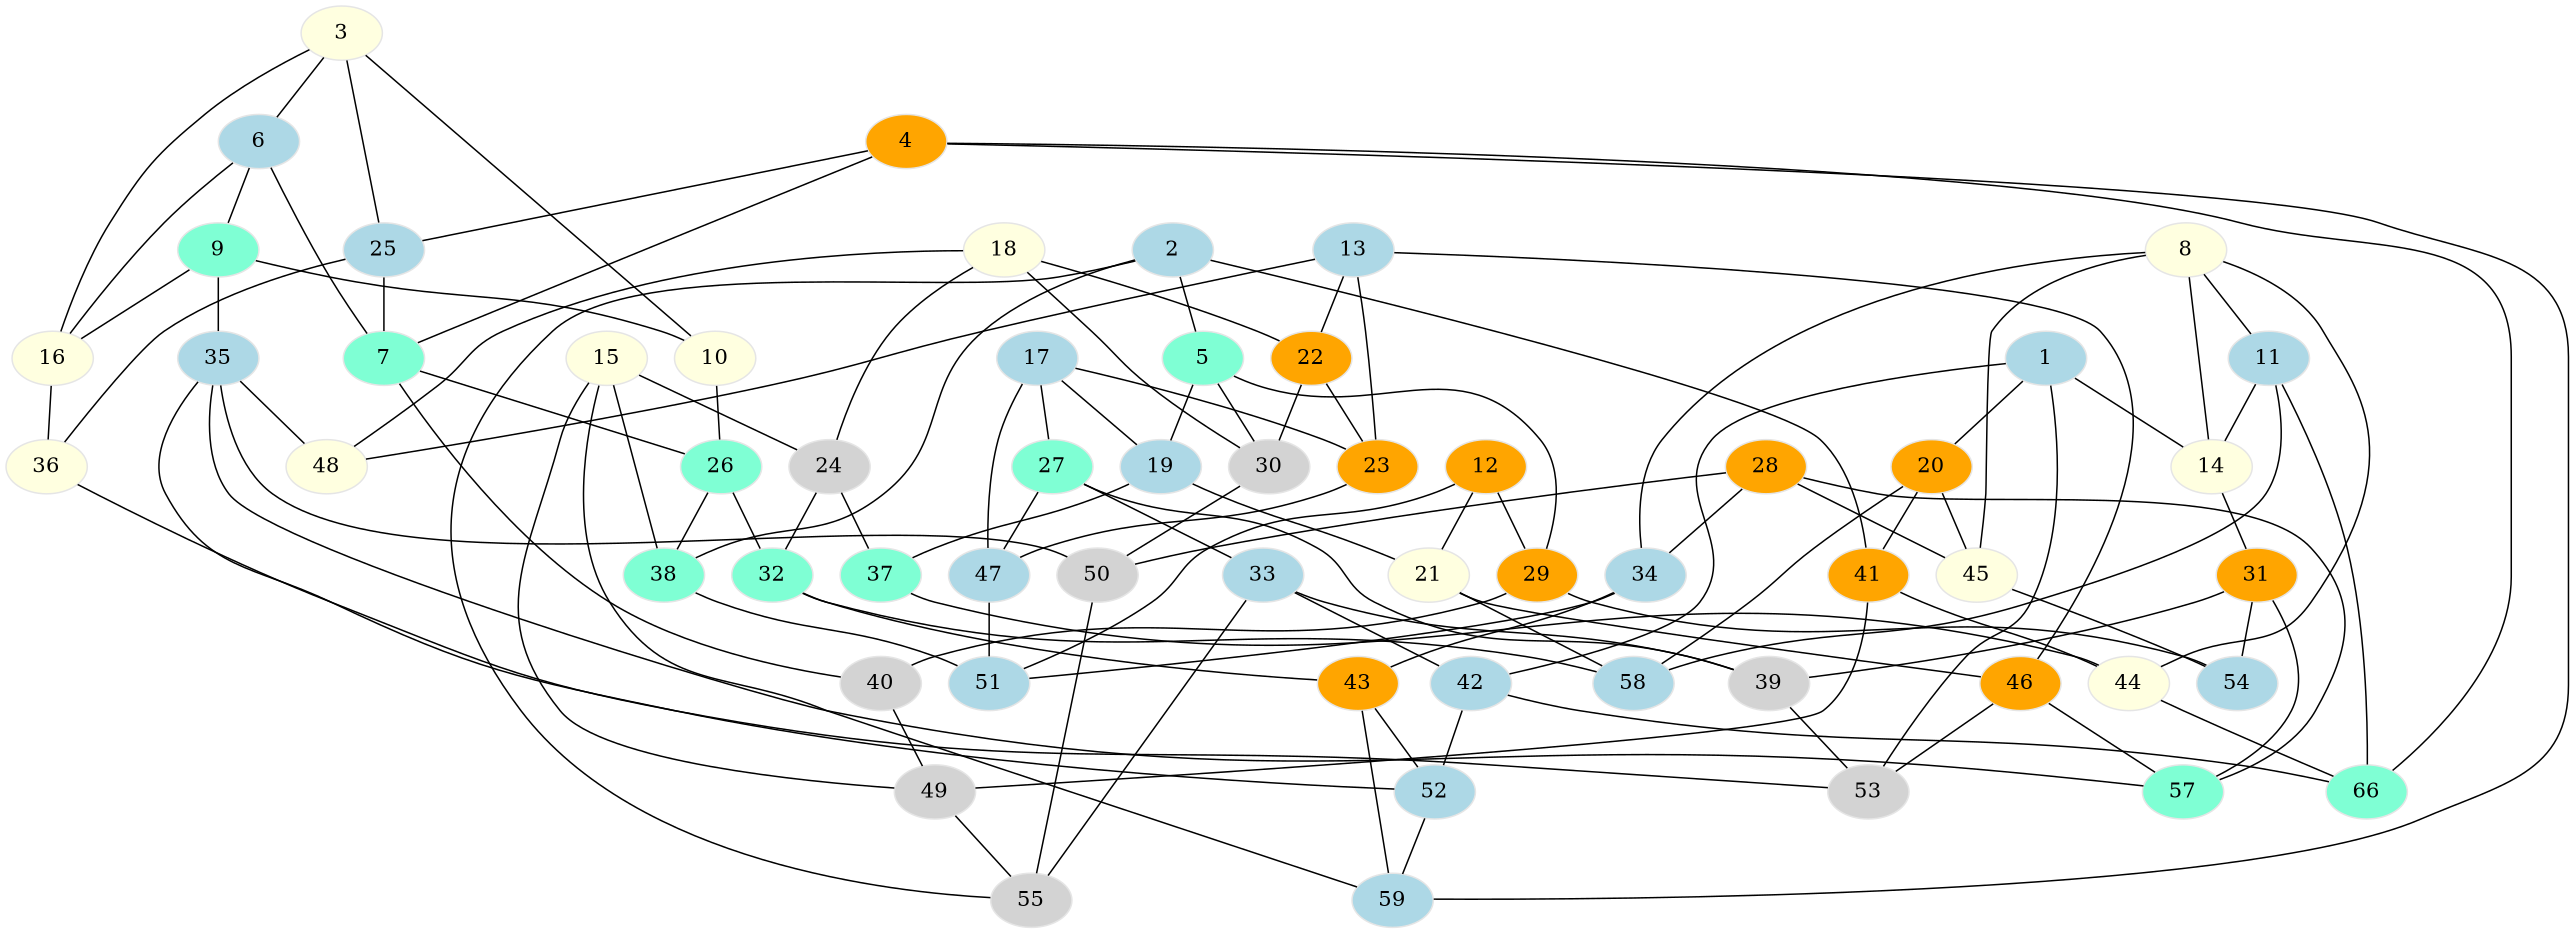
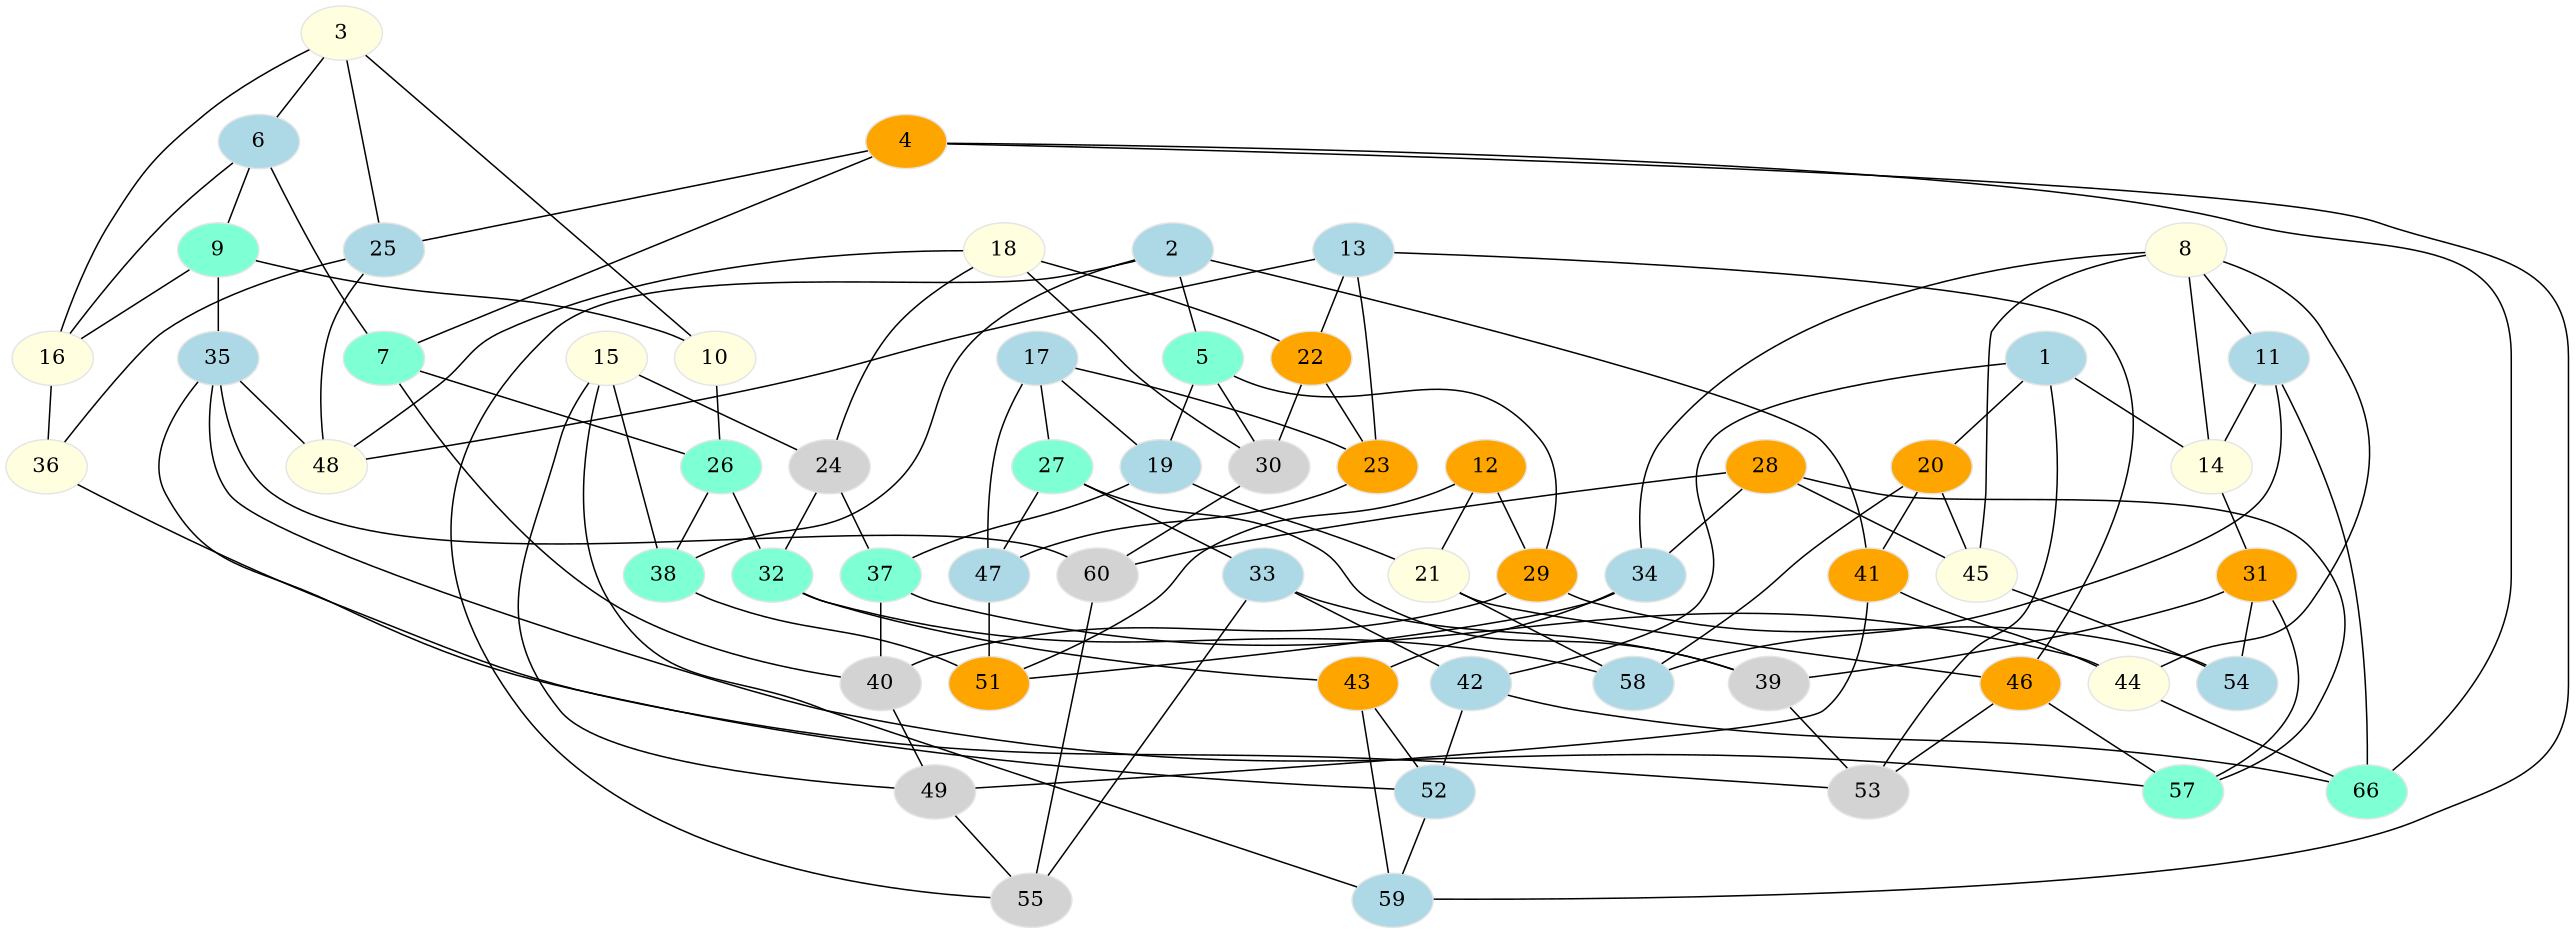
  graph {
    node [color=gray90 fillcolor=lightblue style=filled]
    14 [fillcolor=lightyellow]
    1
    20 [fillcolor=orange]
    42
    53 [fillcolor=lightgrey]
    31 [fillcolor=orange]
    41 [fillcolor=orange]
    45 [fillcolor=lightyellow]
    58
    n10 [fillcolor=aquamarine label=66]
    52
    5 [fillcolor=aquamarine]
    2
    38 [fillcolor=aquamarine]
    55 [fillcolor=lightgrey]
    19
    29 [fillcolor=orange]
    30 [fillcolor=lightgrey]
-   51
+   51 [fillcolor=orange]
    44 [fillcolor=lightyellow]
    49 [fillcolor=lightgrey]
    3 [fillcolor=lightyellow]
    6
    10 [fillcolor=lightyellow]
    16 [fillcolor=lightyellow]
    25
    7 [fillcolor=aquamarine]
    9 [fillcolor=aquamarine]
    26 [fillcolor=aquamarine]
    36 [fillcolor=lightyellow]
    48 [fillcolor=lightyellow]
    4 [fillcolor=orange]
    59
    40 [fillcolor=lightgrey]
    21 [fillcolor=lightyellow]
    37 [fillcolor=aquamarine]
    54
-   50 [fillcolor=lightgrey]
+   50 [fillcolor=lightgrey label=60]
    35
    32 [fillcolor=aquamarine]
    8 [fillcolor=lightyellow]
    34
    11
    43 [fillcolor=orange]
    57 [fillcolor=aquamarine]
    12 [fillcolor=orange]
    46 [fillcolor=orange]
    22 [fillcolor=orange]
    13
    23 [fillcolor=orange]
    47
    39 [fillcolor=lightgrey]
    15 [fillcolor=lightyellow]
    24 [fillcolor=lightgrey]
    17
    27 [fillcolor=aquamarine]
    33
    18 [fillcolor=lightyellow]
    28 [fillcolor=orange]
    14 -- 31
    1 -- 14
    1 -- 20
    1 -- 42
    1 -- 53
    20 -- 41
    20 -- 45
    20 -- 58
    42 -- n10
    42 -- 52
    31 -- 54
    31 -- 57
    31 -- 39
    41 -- 44
    41 -- 49
    45 -- 54
    52 -- 59
    5 -- 19
    5 -- 29
    5 -- 30
    2 -- 41
    2 -- 5
    2 -- 38
    2 -- 55
    38 -- 51
    19 -- 21
    19 -- 37
    29 -- 40
    29 -- 54
    30 -- 50
    44 -- n10
    49 -- 55
    3 -- 6
    3 -- 10
    3 -- 16
    3 -- 25
    6 -- 16
    6 -- 7
    6 -- 9
    10 -- 26
    16 -- 36
    25 -- 36
-   25 -- 7
+   25 -- 48
    7 -- 26
    7 -- 40
    9 -- 10
    9 -- 16
    9 -- 35
    26 -- 38
    26 -- 32
    36 -- 53
    4 -- n10
    4 -- 25
    4 -- 7
    4 -- 59
    40 -- 49
    21 -- 58
    21 -- 46
    37 -- 44
+   37 -- 40
    50 -- 55
    35 -- 52
    35 -- 48
    35 -- 50
    35 -- 57
    32 -- 58
    32 -- 43
    8 -- 14
    8 -- 45
    8 -- 44
    8 -- 34
    8 -- 11
    34 -- 51
    34 -- 43
    11 -- 14
    11 -- 58
    11 -- n10
    43 -- 52
    43 -- 59
    12 -- 29
    12 -- 51
    12 -- 21
    46 -- 53
    46 -- 57
    22 -- 30
    22 -- 23
    13 -- 48
    13 -- 46
    13 -- 22
    13 -- 23
    23 -- 47
    47 -- 51
    39 -- 53
    15 -- 38
    15 -- 49
    15 -- 59
    15 -- 24
    24 -- 37
    24 -- 32
    17 -- 19
    17 -- 23
    17 -- 47
    17 -- 27
    27 -- 47
    27 -- 39
    27 -- 33
    33 -- 42
    33 -- 55
    33 -- 39
    18 -- 30
    18 -- 48
    18 -- 22
    18 -- 24
    28 -- 45
    28 -- 50
    28 -- 34
    28 -- 57
  }
